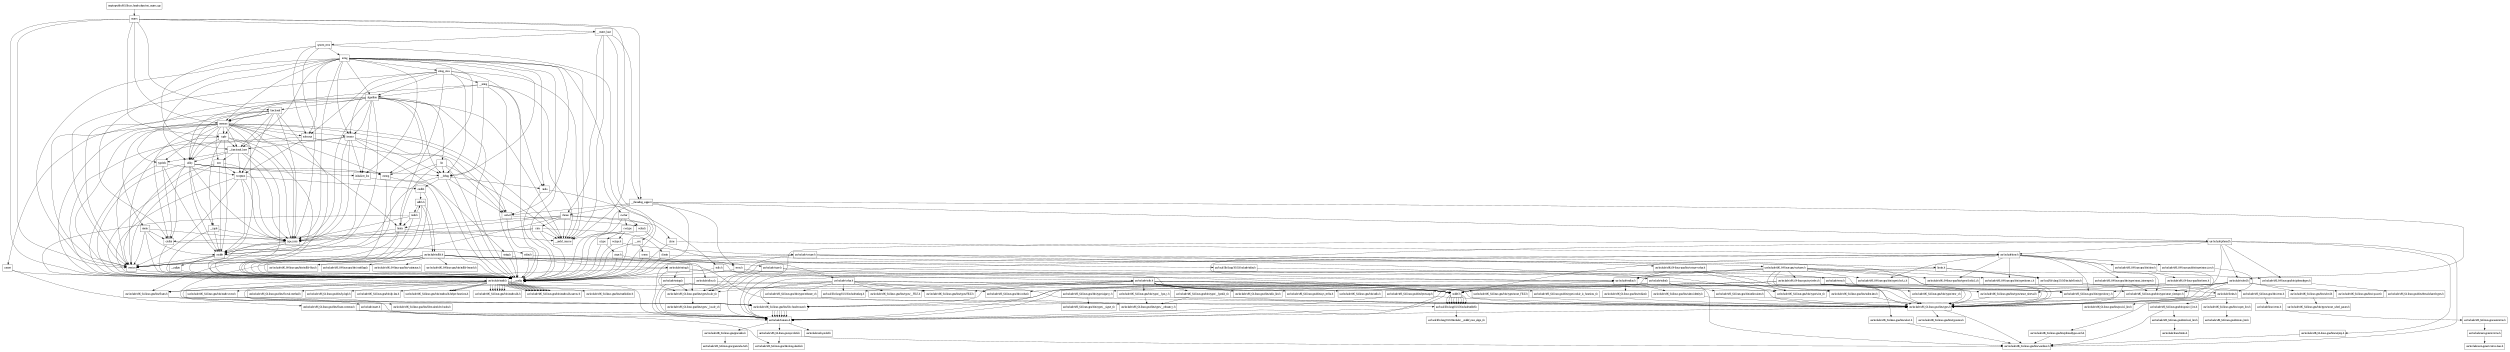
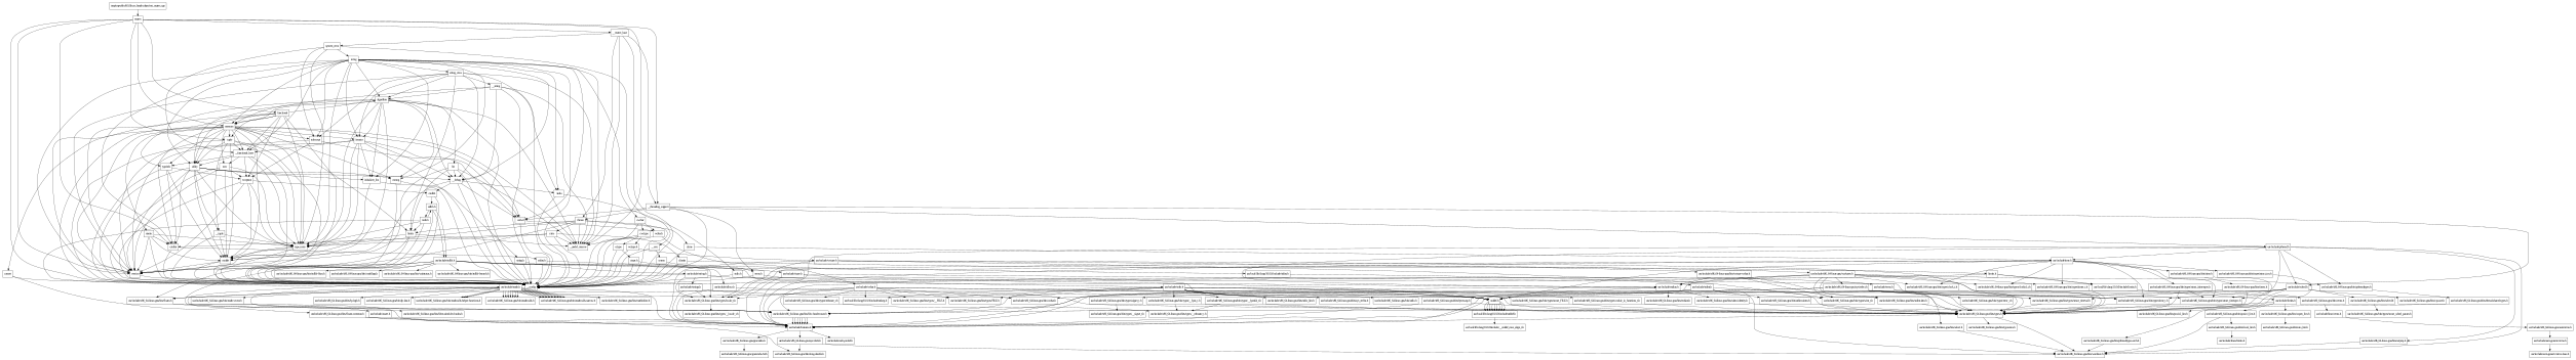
  digraph {
    fontname="Liberation Serif"
    node [fontname="Liberation Serif" shape=box]
    edge [fontname="Liberation Serif"]
    n1 [label=mutex]
    n2 [label=__config]
    n3 [label=__mutex_base]
    n4 [label=version]
    n5 [label=cstdint]
    n6 [label=__undef_macros]
    n7 [label=memory]
    n8 [label=tuple]
    n9 [label=functional]
    n10 [label=__threading_support]
    n11 [label="usr/include/features.h"]
    n12 [label=chrono]
    n13 [label=system_error]
    n14 [label="stdint.h"]
    n15 [label=type_traits]
    n16 [label=limits]
    n17 [label=cstddef]
    n18 [label=stdexcept]
    n19 [label=__functional_base]
    n20 [label=iosfwd]
    n21 [label=typeinfo]
    n22 [label=new]
    n23 [label=utility]
    n24 [label=cstring]
    n25 [label=iterator]
    n26 [label=cassert]
    n27 [label=atomic]
    n28 [label=__tuple]
    n29 [label=exception]
    n30 [label="errno.h"]
    n31 [label="usr/include/pthread.h"]
    n32 [label="usr/include/sched.h"]
    n33 [label="tmp/tmpw8iwRO.libcxx.header.deps/test_mutex.cpp"]
    n34 [label="usr/include/stdc-predef.h"]
    n35 [label="usr/include/x86_64-linux-gnu/sys/cdefs.h"]
    n36 [label="usr/include/x86_64-linux-gnu/gnu/stubs.h"]
    n37 [label="usr/include/x86_64-linux-gnu/bits/wordsize.h"]
    n38 [label="usr/include/x86_64-linux-gnu/bits/long-double.h"]
    n39 [label="usr/include/x86_64-linux-gnu/gnu/stubs-64.h"]
    n40 [label=ctime]
    n41 [label=ratio]
    n42 [label=__errc]
    n43 [label=string]
    n44 [label="usr/include/time.h"]
    n45 [label=climits]
    n46 [label="stddef.h"]
    n47 [label="usr/include/x86_64-linux-gnu/bits/time.h"]
    n48 [label="usr/include/x86_64-linux-gnu/bits/types/clock_t.h"]
    n49 [label="usr/include/x86_64-linux-gnu/bits/types/time_t.h"]
    n50 [label="usr/include/x86_64-linux-gnu/bits/types/struct_tm.h"]
    n51 [label="usr/include/x86_64-linux-gnu/bits/types/struct_timespec.h"]
    n52 [label="usr/include/x86_64-linux-gnu/bits/types/clockid_t.h"]
    n53 [label="usr/include/x86_64-linux-gnu/bits/types/timer_t.h"]
    n54 [label="usr/include/x86_64-linux-gnu/bits/types/struct_itimerspec.h"]
    n55 [label="usr/include/x86_64-linux-gnu/bits/types/locale_t.h"]
    n56 [label="usr/local/lib/clang/10.0.0/include/stddef.h"]
    n57 [label="usr/include/x86_64-linux-gnu/bits/types.h"]
    n58 [label="usr/include/x86_64-linux-gnu/bits/timex.h"]
    n59 [label="usr/include/x86_64-linux-gnu/bits/types/__locale_t.h"]
    n60 [label="usr/local/lib/clang/10.0.0/include/__stddef_max_align_t.h"]
    n61 [label="usr/include/x86_64-linux-gnu/bits/typesizes.h"]
    n62 [label="usr/include/x86_64-linux-gnu/bits/types/struct_timeval.h"]
-   n63 [label=__nullptr]
    n64 [label="limits.h"]
    n65 [label="usr/local/lib/clang/10.0.0/include/stdint.h"]
    n66 [label="usr/include/stdint.h"]
    n67 [label="usr/include/x86_64-linux-gnu/bits/libc-header-start.h"]
    n68 [label="usr/include/x86_64-linux-gnu/bits/wchar.h"]
    n69 [label="usr/include/x86_64-linux-gnu/bits/stdint-intn.h"]
    n70 [label="usr/include/x86_64-linux-gnu/bits/stdint-uintn.h"]
    n71 [label="usr/local/lib/clang/10.0.0/include/limits.h"]
    n72 [label="usr/include/limits.h"]
    n73 [label="usr/include/x86_64-linux-gnu/bits/posix1_lim.h"]
    n74 [label="usr/include/x86_64-linux-gnu/bits/posix2_lim.h"]
    n75 [label="usr/include/x86_64-linux-gnu/bits/xopen_lim.h"]
    n76 [label="usr/include/x86_64-linux-gnu/bits/local_lim.h"]
    n77 [label="usr/include/x86_64-linux-gnu/bits/uio_lim.h"]
    n78 [label="usr/include/linux/limits.h"]
    n79 [label=cerrno]
    n80 [label=initializer_list]
    n81 [label=__debug]
    n82 [label=cstdio]
    n83 [label=string_view]
    n84 [label=algorithm]
    n85 [label=cwchar]
    n86 [label="usr/include/errno.h"]
    n87 [label="usr/include/x86_64-linux-gnu/bits/errno.h"]
    n88 [label="usr/include/x86_64-linux-gnu/bits/types/error_t.h"]
    n89 [label="usr/include/linux/errno.h"]
    n90 [label="usr/include/x86_64-linux-gnu/asm/errno.h"]
    n91 [label="usr/include/asm-generic/errno.h"]
    n92 [label="usr/include/asm-generic/errno-base.h"]
    n93 [label=cstdlib]
    n94 [label="wchar.h"]
    n95 [label="stdlib.h"]
    n96 [label="usr/include/stdlib.h"]
    n97 [label="math.h"]
    n98 [label="usr/include/x86_64-linux-gnu/bits/waitflags.h"]
    n99 [label="usr/include/x86_64-linux-gnu/bits/waitstatus.h"]
    n100 [label="usr/include/x86_64-linux-gnu/bits/floatn.h"]
    n101 [label="usr/include/x86_64-linux-gnu/sys/types.h"]
    n102 [label="usr/include/alloca.h"]
    n103 [label="usr/include/x86_64-linux-gnu/bits/stdlib-bsearch.h"]
    n104 [label="usr/include/x86_64-linux-gnu/bits/stdlib-float.h"]
    n105 [label="usr/include/math.h"]
    n106 [label="usr/include/x86_64-linux-gnu/bits/floatn-common.h"]
    n107 [label="usr/include/endian.h"]
    n108 [label="usr/include/x86_64-linux-gnu/sys/select.h"]
    n109 [label="usr/include/x86_64-linux-gnu/bits/pthreadtypes.h"]
    n110 [label="usr/include/x86_64-linux-gnu/bits/endian.h"]
    n111 [label="usr/include/x86_64-linux-gnu/bits/byteswap.h"]
    n112 [label="usr/include/x86_64-linux-gnu/bits/uintn-identity.h"]
    n113 [label="usr/include/x86_64-linux-gnu/bits/select.h"]
    n114 [label="usr/include/x86_64-linux-gnu/bits/types/sigset_t.h"]
    n115 [label="usr/include/x86_64-linux-gnu/bits/thread-shared-types.h"]
    n116 [label="usr/include/x86_64-linux-gnu/bits/types/__sigset_t.h"]
    n117 [label="usr/include/x86_64-linux-gnu/bits/pthreadtypes-arch.h"]
    n118 [label="usr/include/x86_64-linux-gnu/bits/math-vector.h"]
-   n119 [label="usr/include/x86_64-linux-gnu/bits/flt-eval-method.h"]
    n120 [label="usr/include/x86_64-linux-gnu/bits/fp-logb.h"]
    n121 [label="usr/include/x86_64-linux-gnu/bits/fp-fast.h"]
    n122 [label="usr/include/x86_64-linux-gnu/bits/mathcalls-helper-functions.h"]
    n123 [label="usr/include/x86_64-linux-gnu/bits/mathcalls.h"]
    n124 [label="usr/include/x86_64-linux-gnu/bits/mathcalls-narrow.h"]
    n125 [label="usr/include/x86_64-linux-gnu/bits/mathinline.h"]
    n126 [label="usr/include/x86_64-linux-gnu/bits/libm-simd-decl-stubs.h"]
    n127 [label="usr/include/wchar.h"]
    n128 [label="usr/local/lib/clang/10.0.0/include/stdarg.h"]
    n129 [label="usr/include/x86_64-linux-gnu/bits/types/wint_t.h"]
    n130 [label="usr/include/x86_64-linux-gnu/bits/types/mbstate_t.h"]
    n131 [label="usr/include/x86_64-linux-gnu/bits/types/__FILE.h"]
    n132 [label="usr/include/x86_64-linux-gnu/bits/types/FILE.h"]
    n133 [label="usr/include/x86_64-linux-gnu/bits/types/__mbstate_t.h"]
    n134 [label="string.h"]
    n135 [label="usr/include/string.h"]
    n136 [label="usr/include/strings.h"]
    n137 [label="stdio.h"]
    n138 [label="usr/include/stdio.h"]
    n139 [label="usr/include/x86_64-linux-gnu/bits/types/__fpos_t.h"]
    n140 [label="usr/include/x86_64-linux-gnu/bits/types/__fpos64_t.h"]
    n141 [label="usr/include/x86_64-linux-gnu/bits/types/struct_FILE.h"]
    n142 [label="usr/include/x86_64-linux-gnu/bits/types/cookie_io_functions_t.h"]
    n143 [label="usr/include/x86_64-linux-gnu/bits/stdio_lim.h"]
    n144 [label="usr/include/x86_64-linux-gnu/bits/sys_errlist.h"]
    n145 [label="usr/include/x86_64-linux-gnu/bits/stdio.h"]
    n146 [label=__string]
    n147 [label=bit]
    n148 [label=cwctype]
    n149 [label="usr/include/assert.h"]
    n150 [label=cctype]
    n151 [label="wctype.h"]
    n152 [label="ctype.h"]
    n153 [label="usr/include/wctype.h"]
    n154 [label="usr/include/ctype.h"]
    n155 [label="usr/include/x86_64-linux-gnu/bits/wctype-wchar.h"]
    n156 [label="usr/include/x86_64-linux-gnu/bits/setjmp.h"]
    n157 [label="usr/include/x86_64-linux-gnu/bits/sched.h"]
    n158 [label="usr/include/x86_64-linux-gnu/bits/cpu-set.h"]
    n159 [label="usr/include/x86_64-linux-gnu/bits/types/struct_sched_param.h"]
    n1 -> n2
    n1 -> n3
    n1 -> n4
+   n1 -> n5
    n1 -> n6
    n1 -> n7
    n1 -> n8
    n1 -> n9
    n1 -> n10
    n2 -> n11
    n3 -> n2
    n3 -> n6
    n3 -> n10
    n3 -> n12
    n3 -> n13
    n4 -> n2
    n5 -> n2
    n5 -> n14
    n7 -> n2
    n7 -> n4
    n7 -> n5
    n7 -> n6
    n7 -> n8
    n7 -> n15
    n7 -> n16
    n7 -> n17
    n7 -> n18
    n7 -> n19
    n7 -> n20
    n7 -> n21
    n7 -> n22
    n7 -> n23
    n7 -> n24
    n7 -> n25
    n7 -> n26
    n7 -> n27
    n8 -> n2
    n8 -> n4
    n8 -> n15
    n8 -> n17
    n8 -> n19
    n8 -> n23
    n8 -> n28
    n9 -> n2
    n9 -> n4
    n9 -> n7
    n9 -> n8
    n9 -> n15
    n9 -> n19
    n9 -> n21
    n9 -> n23
    n9 -> n29
    n10 -> n2
-   n10 -> n6
+   n148 -> n6
    n10 -> n12
    n10 -> n20
    n10 -> n30
    n10 -> n31
    n10 -> n32
    n11 -> n34
    n11 -> n35
    n11 -> n36
    n12 -> n2
    n12 -> n4
    n12 -> n6
    n12 -> n15
    n12 -> n16
    n12 -> n40
    n12 -> n41
    n13 -> n15
    n13 -> n18
    n13 -> n19
    n13 -> n42
    n13 -> n43
    n14 -> n2
    n14 -> n65
    n15 -> n2
    n15 -> n4
    n15 -> n17
    n16 -> n2
    n16 -> n4
    n16 -> n6
    n16 -> n15
    n17 -> n2
    n17 -> n4
-   n17 -> n56
-   n17 -> n63
    n18 -> n2
    n18 -> n20
    n18 -> n29
    n19 -> n2
    n19 -> n15
    n19 -> n21
    n19 -> n22
    n19 -> n23
    n19 -> n29
    n20 -> n2
    n20 -> n94
    n21 -> n2
    n21 -> n5
    n21 -> n17
    n21 -> n29
    n22 -> n2
    n22 -> n4
    n22 -> n15
    n22 -> n17
    n22 -> n29
    n23 -> n2
    n23 -> n4
    n23 -> n5
    n23 -> n15
    n23 -> n17
    n23 -> n24
    n23 -> n28
    n23 -> n80
    n23 -> n81
    n24 -> n2
    n24 -> n134
    n25 -> n2
    n25 -> n4
    n25 -> n15
    n25 -> n17
    n25 -> n19
    n25 -> n20
    n25 -> n80
    n25 -> n81
    n26 -> n2
    n26 -> n149
    n27 -> n2
    n27 -> n4
    n27 -> n5
    n27 -> n15
    n27 -> n17
    n28 -> n2
    n28 -> n15
    n28 -> n17
    n29 -> n2
    n29 -> n4
    n29 -> n15
    n29 -> n17
    n29 -> n93
    n30 -> n2
    n30 -> n86
    n31 -> n11
    n31 -> n32
    n31 -> n37
    n31 -> n44
    n31 -> n51
    n31 -> n107
    n31 -> n109
    n31 -> n156
    n32 -> n11
    n32 -> n46
    n32 -> n49
    n32 -> n51
    n32 -> n57
    n32 -> n157
    n32 -> n158
    n33 -> n1
    n35 -> n37
    n35 -> n38
    n36 -> n39
    n40 -> n2
    n40 -> n44
    n41 -> n2
    n41 -> n5
    n41 -> n6
    n41 -> n15
    n41 -> n45
    n42 -> n2
    n42 -> n79
    n43 -> n2
    n43 -> n4
    n43 -> n5
    n43 -> n6
    n43 -> n7
    n43 -> n15
    n43 -> n18
    n43 -> n19
    n43 -> n20
    n43 -> n23
    n43 -> n24
    n43 -> n25
    n43 -> n80
    n43 -> n81
    n43 -> n82
    n43 -> n83
    n43 -> n84
    n43 -> n85
    n44 -> n11
    n44 -> n46
    n44 -> n47
    n44 -> n48
    n44 -> n49
    n44 -> n50
    n44 -> n51
    n44 -> n52
    n44 -> n53
    n44 -> n54
    n44 -> n55
    n45 -> n2
    n45 -> n64
    n46 -> n56
    n46 -> n56
    n46 -> n56
    n46 -> n56
    n46 -> n56
    n46 -> n56
    n46 -> n56
    n46 -> n56
    n46 -> n56
    n47 -> n57
    n47 -> n58
    n48 -> n57
    n49 -> n57
    n50 -> n57
    n51 -> n57
    n52 -> n57
    n53 -> n57
    n54 -> n51
    n54 -> n57
    n55 -> n59
    n56 -> n60
    n57 -> n11
    n57 -> n37
    n57 -> n61
    n58 -> n57
    n58 -> n62
    n62 -> n57
-   n63 -> n2
    n64 -> n2
    n64 -> n71
    n64 -> n71
    n65 -> n66
    n66 -> n37
    n66 -> n57
    n66 -> n67
    n66 -> n68
    n66 -> n69
    n66 -> n70
    n67 -> n11
    n67 -> n11
    n67 -> n11
    n67 -> n11
    n67 -> n11
    n67 -> n11
    n67 -> n11
    n69 -> n57
    n70 -> n57
    n71 -> n72
    n72 -> n67
    n72 -> n73
    n72 -> n74
    n72 -> n75
    n73 -> n37
    n73 -> n76
    n75 -> n77
    n76 -> n78
    n79 -> n2
    n79 -> n30
    n80 -> n2
    n80 -> n17
    n81 -> n2
    n81 -> n17
    n81 -> n20
    n81 -> n82
    n81 -> n93
    n82 -> n2
    n82 -> n137
    n83 -> n2
    n83 -> n4
    n83 -> n6
    n83 -> n16
    n83 -> n18
    n83 -> n25
    n83 -> n81
    n83 -> n84
    n83 -> n146
    n84 -> n2
    n84 -> n4
    n84 -> n6
    n84 -> n7
-   n84 -> n9
+   n9 -> n84
    n84 -> n15
    n84 -> n17
    n84 -> n23
    n84 -> n24
    n84 -> n25
    n84 -> n80
    n84 -> n81
    n84 -> n147
    n85 -> n2
    n85 -> n94
    n85 -> n148
    n86 -> n11
    n86 -> n87
    n86 -> n88
    n87 -> n89
    n89 -> n90
    n90 -> n91
    n91 -> n92
    n93 -> n2
    n93 -> n95
    n94 -> n2
    n94 -> n127
    n95 -> n2
    n95 -> n96
    n95 -> n96
    n95 -> n97
    n96 -> n46
    n96 -> n55
    n96 -> n67
    n96 -> n98
    n96 -> n99
    n96 -> n100
    n96 -> n101
    n96 -> n102
    n96 -> n103
    n96 -> n104
    n97 -> n2
    n97 -> n15
    n97 -> n16
    n97 -> n95
    n97 -> n105
    n100 -> n11
    n100 -> n106
    n101 -> n11
    n101 -> n46
    n101 -> n48
    n101 -> n49
    n101 -> n52
    n101 -> n53
    n101 -> n57
    n101 -> n69
    n101 -> n107
    n101 -> n108
    n101 -> n109
    n102 -> n11
    n102 -> n46
    n105 -> n57
    n105 -> n67
    n105 -> n100
    n105 -> n118
-   n105 -> n119
    n105 -> n120
    n105 -> n121
    n105 -> n122
    n105 -> n122
    n105 -> n122
    n105 -> n123
    n105 -> n123
    n105 -> n123
    n105 -> n123
    n105 -> n123
    n105 -> n123
    n105 -> n123
    n105 -> n124
    n105 -> n124
    n105 -> n124
    n105 -> n124
    n105 -> n124
    n105 -> n124
    n105 -> n124
    n105 -> n124
    n105 -> n124
    n105 -> n125
    n106 -> n11
    n106 -> n38
    n107 -> n11
    n107 -> n110
    n107 -> n111
    n107 -> n112
    n108 -> n11
    n108 -> n49
    n108 -> n51
    n108 -> n57
    n108 -> n62
    n108 -> n113
    n108 -> n114
    n109 -> n115
    n111 -> n11
    n111 -> n57
    n112 -> n57
    n113 -> n37
    n114 -> n116
    n115 -> n117
    n117 -> n37
    n118 -> n126
    n127 -> n46
    n127 -> n55
    n127 -> n67
    n127 -> n68
    n127 -> n100
    n127 -> n128
    n127 -> n129
    n127 -> n130
    n127 -> n131
    n127 -> n132
    n130 -> n133
    n134 -> n2
    n134 -> n135
    n135 -> n46
    n135 -> n55
    n135 -> n67
    n135 -> n136
    n136 -> n11
    n136 -> n46
    n136 -> n55
    n137 -> n2
    n137 -> n138
    n138 -> n46
    n138 -> n57
    n138 -> n67
    n138 -> n128
    n138 -> n131
    n138 -> n132
    n138 -> n139
    n138 -> n140
    n138 -> n141
    n138 -> n142
    n138 -> n143
    n138 -> n144
    n138 -> n145
    n139 -> n57
    n139 -> n133
    n140 -> n57
    n140 -> n133
    n141 -> n57
    n142 -> n57
    n146 -> n2
    n146 -> n6
    n146 -> n7
    n146 -> n81
    n146 -> n82
    n146 -> n84
    n147 -> n2
    n147 -> n4
    n147 -> n6
    n147 -> n16
    n147 -> n81
    n148 -> n2
    n148 -> n150
    n148 -> n151
    n149 -> n11
    n150 -> n2
    n150 -> n152
    n151 -> n2
    n151 -> n153
    n152 -> n2
    n152 -> n154
    n153 -> n11
    n153 -> n55
    n153 -> n57
    n153 -> n129
    n153 -> n155
    n154 -> n11
    n154 -> n55
    n154 -> n57
    n154 -> n107
    n155 -> n57
    n155 -> n107
    n155 -> n129
    n156 -> n37
    n157 -> n159
  }
